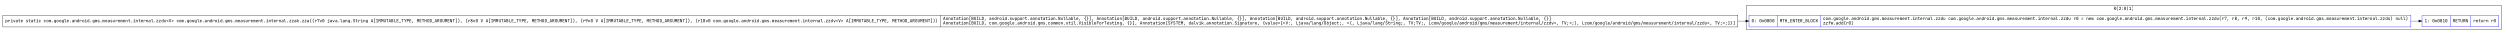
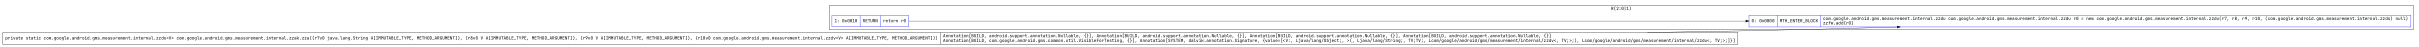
  digraph {
    rankdir=LR
    fontname="JetBrains Mono"
    node [color=blue shape=record fontname="JetBrains Mono"]
    edge [fontname="JetBrains Mono"]
    n1 [label="{0\:\ 0x0000|MTH_ENTER_BLOCK\l|com.google.android.gms.measurement.internal.zzdu com.google.android.gms.measurement.internal.zzdu r0 = new com.google.android.gms.measurement.internal.zzdu(r7, r8, r9, r10, (com.google.android.gms.measurement.internal.zzds) null)\lzzfw.add(r0)\l}"]
    n2 [label="{1\:\ 0x0010|RETURN\l|return r0\l}"]
    n3 [label="{private static com.google.android.gms.measurement.internal.zzdu\<V\> com.google.android.gms.measurement.internal.zzak.zza((r7v0 java.lang.String A[IMMUTABLE_TYPE, METHOD_ARGUMENT]), (r8v0 V A[IMMUTABLE_TYPE, METHOD_ARGUMENT]), (r9v0 V A[IMMUTABLE_TYPE, METHOD_ARGUMENT]), (r10v0 com.google.android.gms.measurement.internal.zzdv\<V\> A[IMMUTABLE_TYPE, METHOD_ARGUMENT]))  | Annotation[BUILD, android.support.annotation.Nullable, \{\}], Annotation[BUILD, android.support.annotation.Nullable, \{\}], Annotation[BUILD, android.support.annotation.Nullable, \{\}], Annotation[BUILD, android.support.annotation.Nullable, \{\}]\lAnnotation[BUILD, com.google.android.gms.common.util.VisibleForTesting, \{\}], Annotation[SYSTEM, dalvik.annotation.Signature, \{value=[\<V:, Ljava\/lang\/Object;, \>(, Ljava\/lang\/String;, TV;TV;, Lcom\/google\/android\/gms\/measurement\/internal\/zzdv\<, TV;\>;), Lcom\/google\/android\/gms\/measurement\/internal\/zzdu\<, TV;\>;]\}]\l}" color=""]
    subgraph cluster_1 {
      label="R(2:0|1)"
      n1
      n2
    }
-   n1 -> n2
+   n2 -> n1
    n3 -> n1
  }
